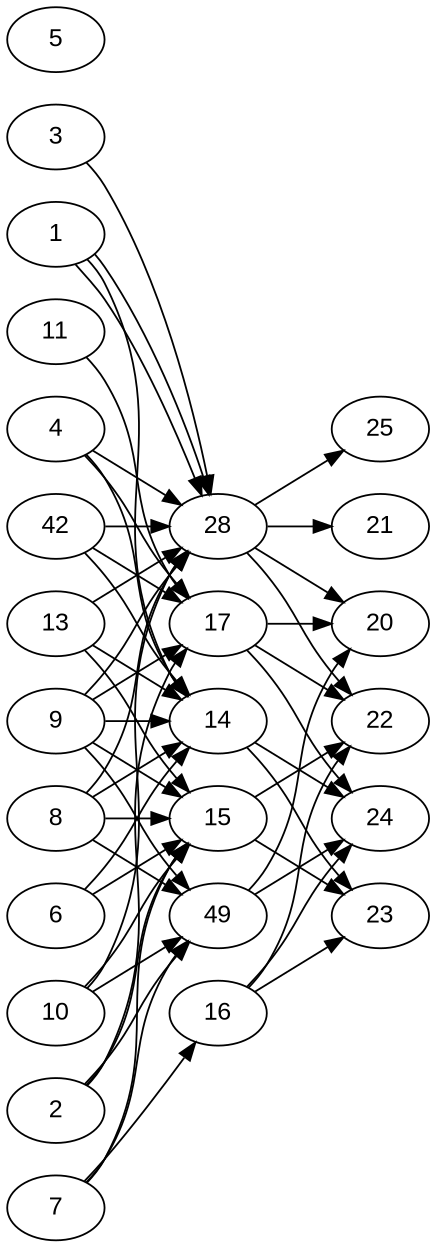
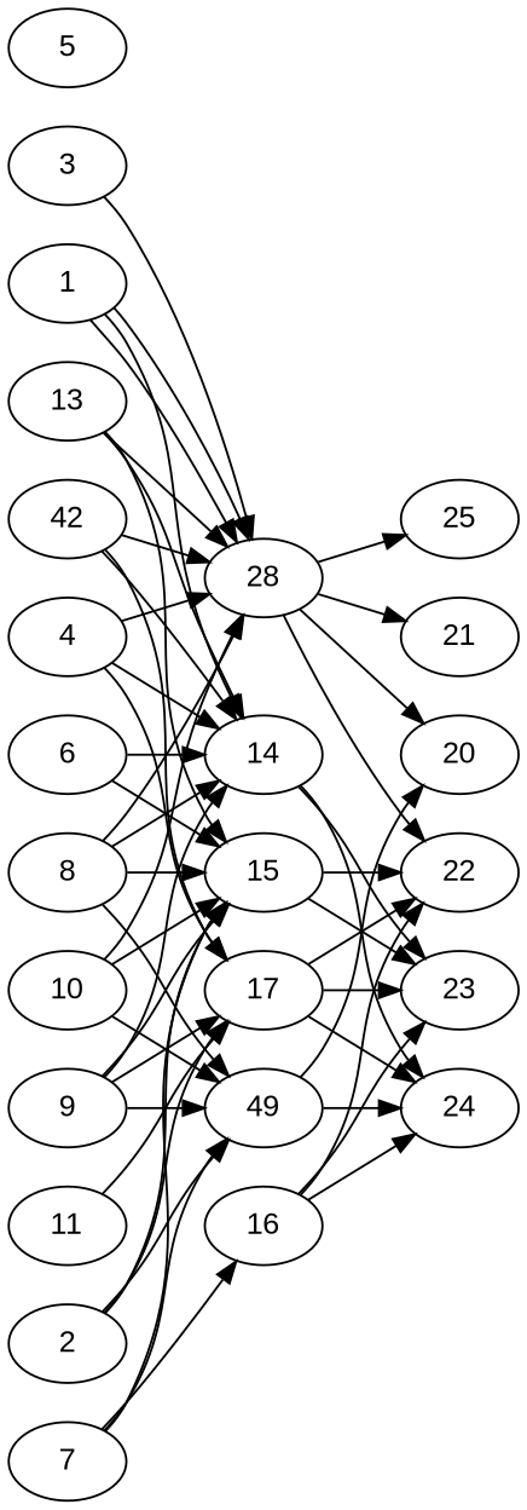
  digraph {
    fontname="Liberation Sans"
    rankdir=LR
    node [alpha=0.12 fontname="Liberation Sans"]
    edge [fontname="Liberation Sans"]
    1 [alpha=0.18 expect_size=30869504]
    14 [alpha=0.15 expect_size=27138048]
    n3 [expect_size=11988992 label=28]
    23 [alpha=0.01 expect_size=24002560]
    24 [alpha=0.09 expect_size=41873408]
    22 [alpha=0.20 expect_size=43612160]
    25 [alpha=0.10 expect_size=30441472]
    20 [alpha=0.11 expect_size=38481920]
    21 [alpha=0.11 expect_size=14346240]
    2 [alpha=0.02 expect_size=24673280]
    15 [alpha=0.03 expect_size=16293888]
    17 [alpha=0.19 expect_size=29744128]
    n13 [alpha=0.02 expect_size=25760768 label=49]
    3 [alpha=0.03 expect_size=36556800]
    4 [alpha=0.15 expect_size=19881984]
    5 [alpha=0.16 expect_size=37394432]
    6 [alpha=0.09 expect_size=22595584]
    7 [expect_size=28676096]
    16 [expect_size=8007680]
    8 [alpha=0.06 expect_size=48002048]
    9 [alpha=0.05 expect_size=27039744]
    10 [alpha=0.10 expect_size=48555008]
    11 [expect_size=18229248]
    n24 [expect_size=14215168 label=42]
    13 [alpha=0.08 expect_size=19740672]
    1 -> 14
    1 -> n3
    1 -> n3
    14 -> 23
    14 -> 24
    n3 -> 22
    n3 -> 25
    n3 -> 20
    n3 -> 21
    2 -> 15
    2 -> 17
    2 -> n13
    15 -> 23
    15 -> 22
-   17 -> 20
+   17 -> 23
    17 -> 24
    17 -> 22
    n13 -> 24
    n13 -> 20
    3 -> n3
    4 -> 14
    4 -> n3
    4 -> 17
    6 -> 14
    6 -> 15
    7 -> 15
    7 -> n13
    7 -> 16
    16 -> 23
    16 -> 24
    16 -> 22
    8 -> 14
    8 -> n3
    8 -> 15
    8 -> n13
    9 -> 14
-   9 -> n3
    9 -> 15
    9 -> 17
    9 -> n13
    10 -> n3
    10 -> 15
    10 -> n13
    11 -> 17
    n24 -> 14
    n24 -> n3
    n24 -> 17
    13 -> 14
    13 -> n3
    13 -> 15
  }
